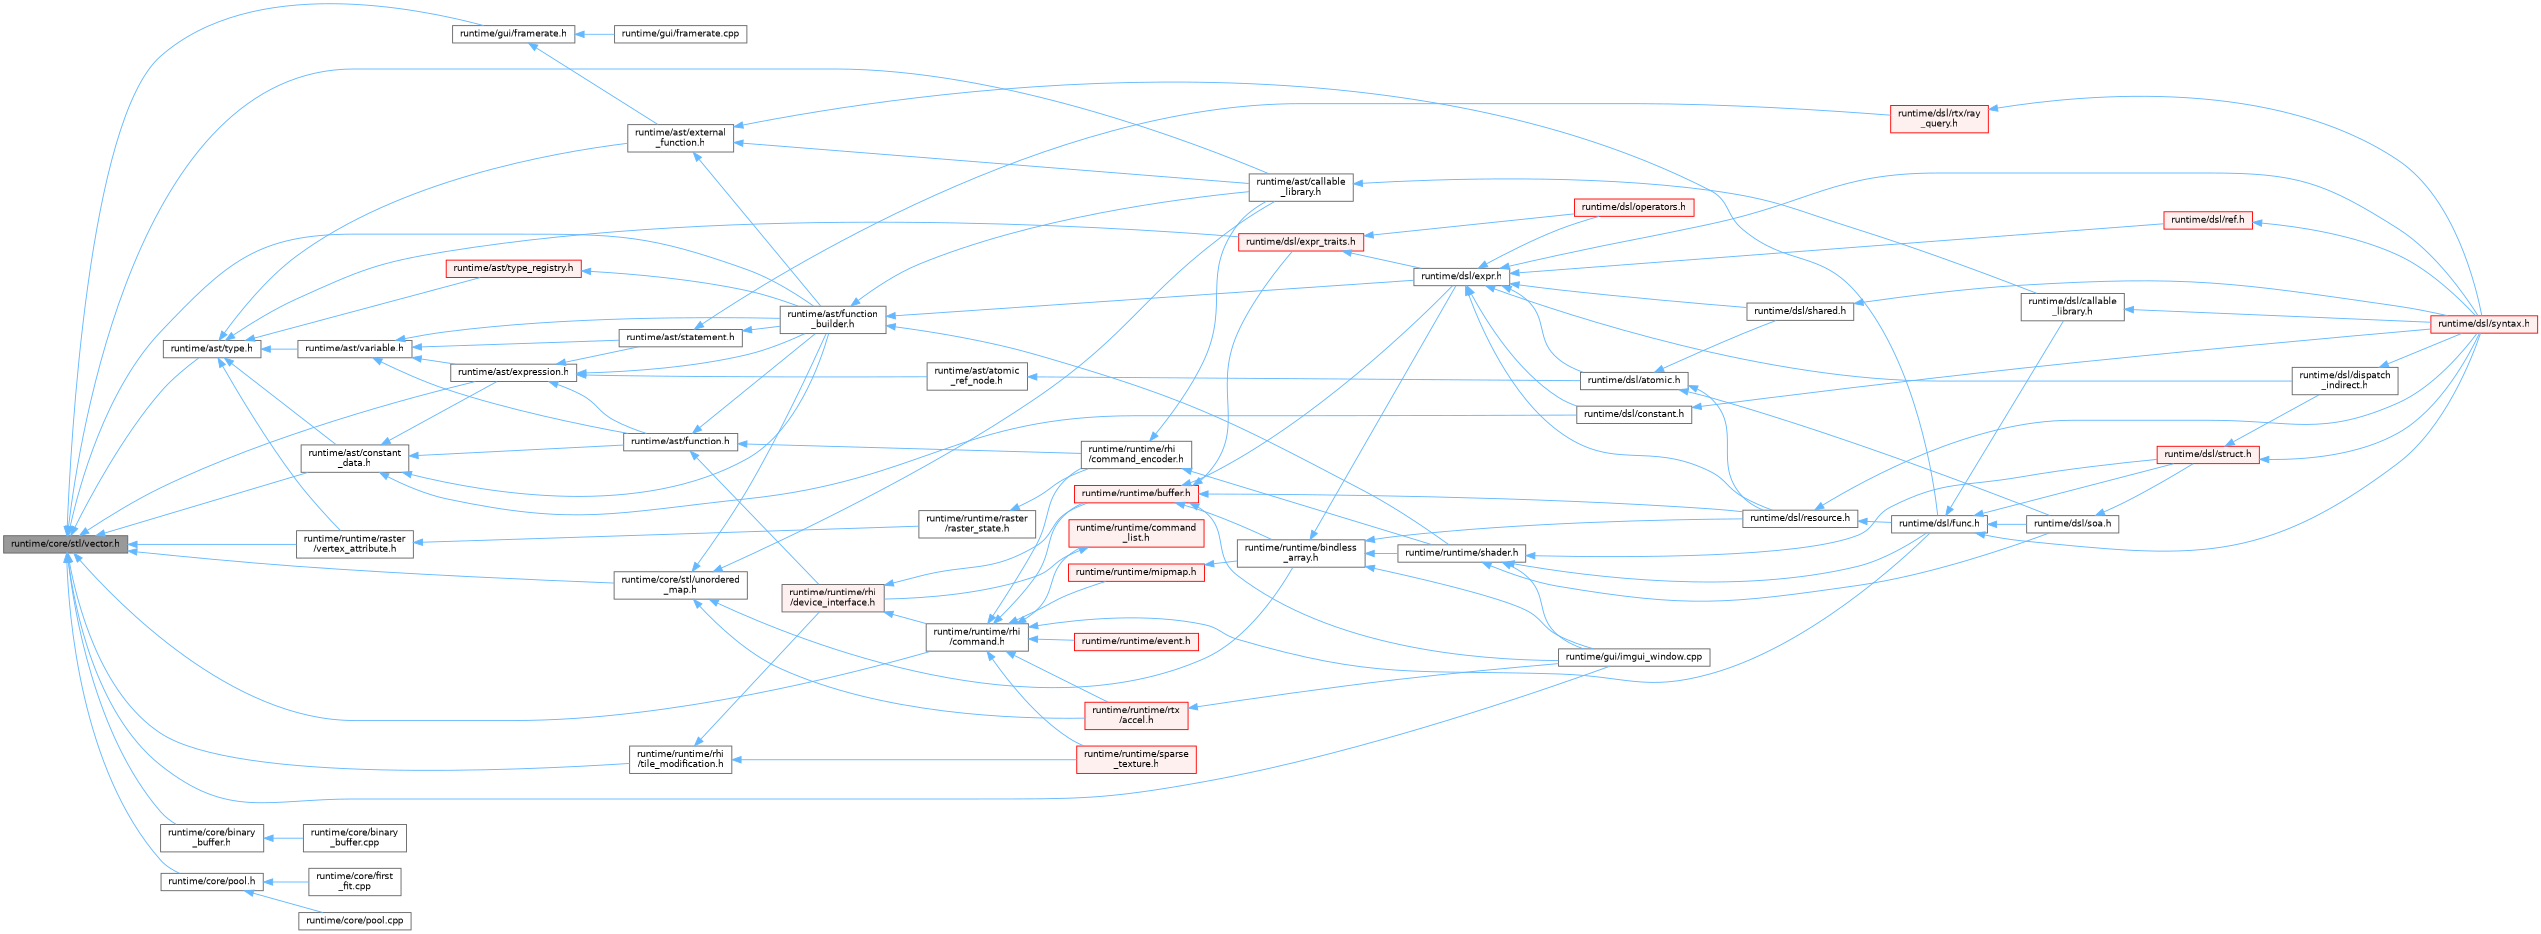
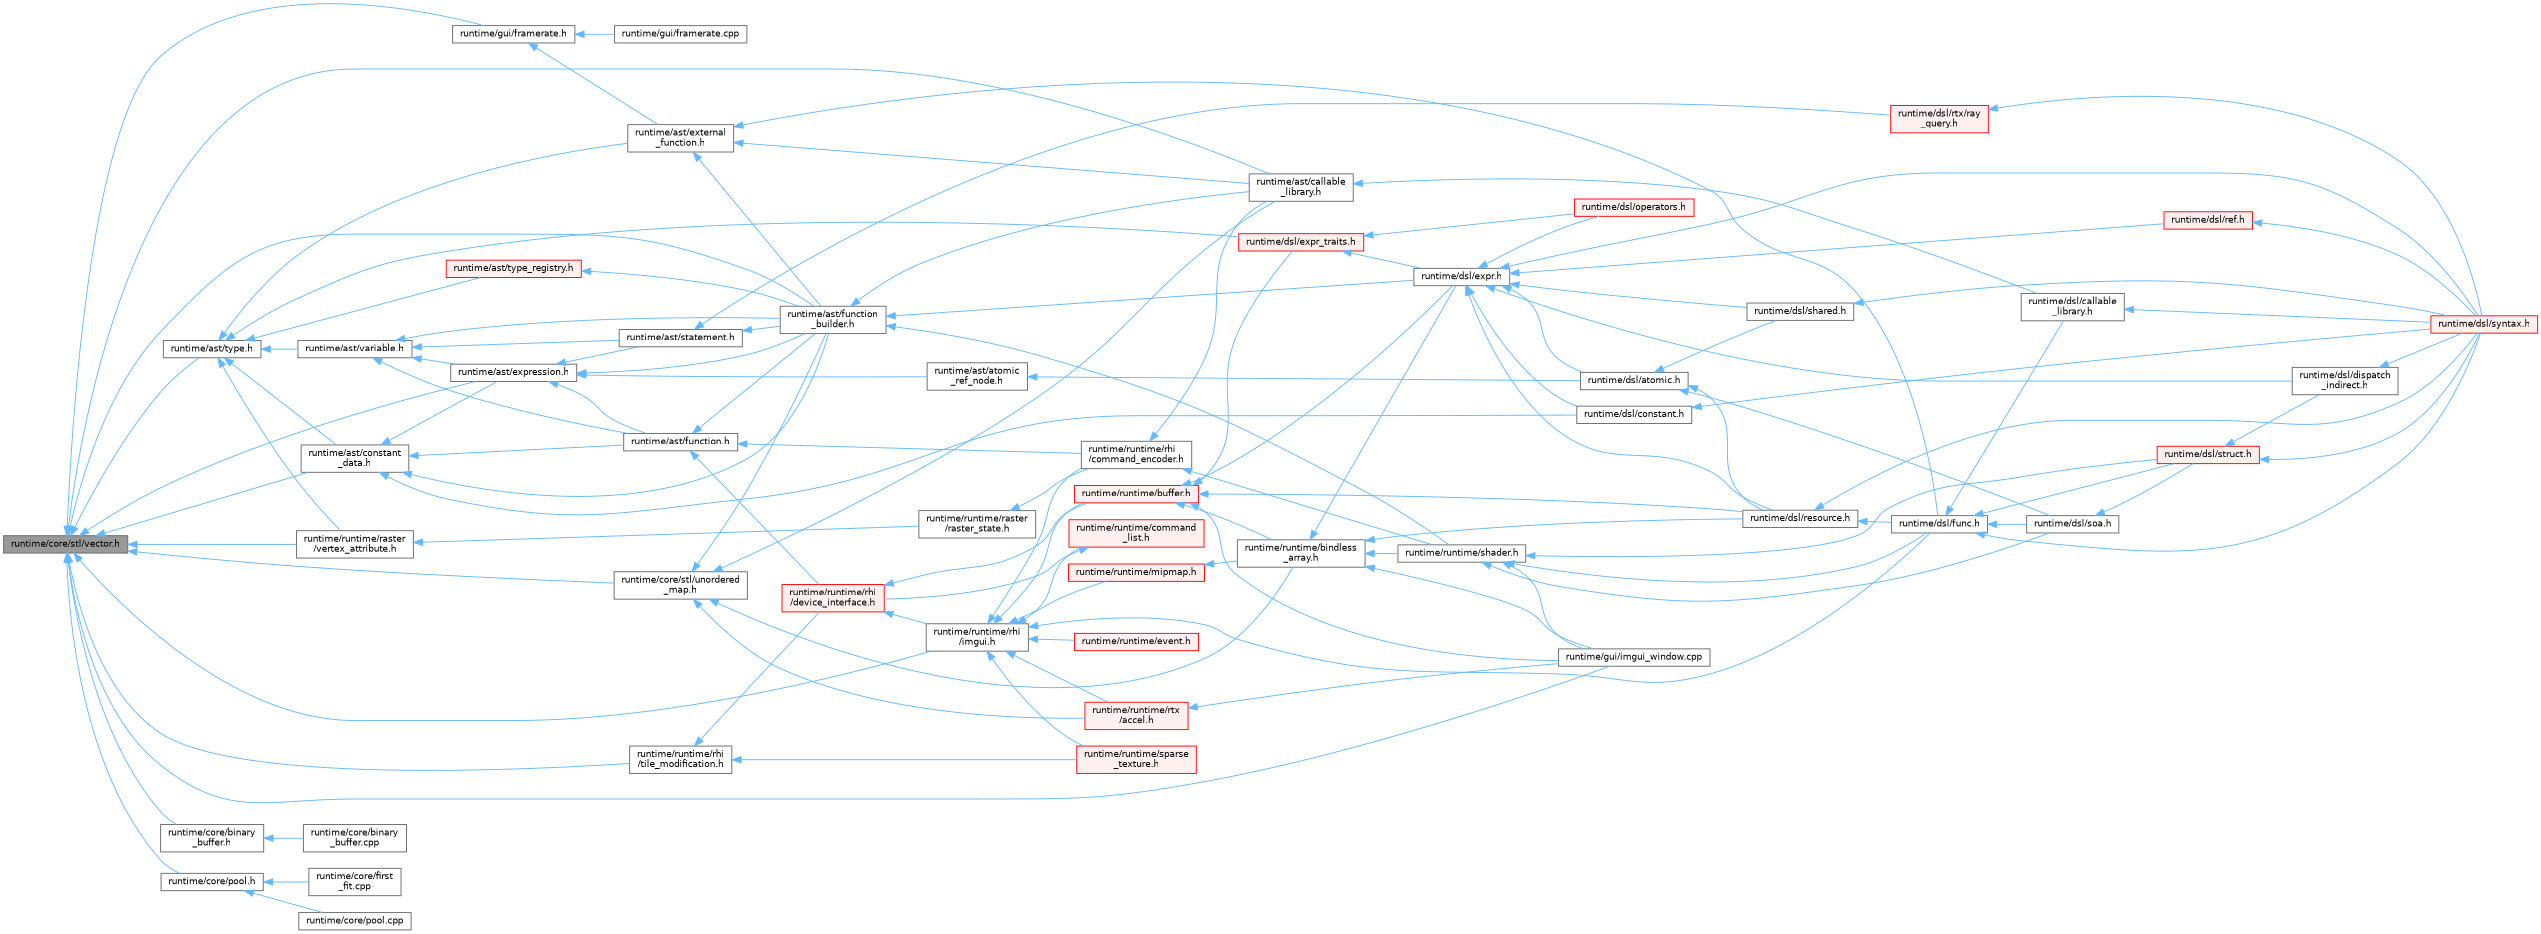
  digraph {
    rankdir=LR
    node [color=grey40 fillcolor=white fontname=Helvetica fontsize=10 shape=box style=filled]
    edge [color=steelblue1 dir=back fontname=Helvetica fontsize=10 labelfontname=Helvetica labelfontsize=10 style=solid]
    n1 [color=gray40 fillcolor=grey60 fontcolor=black height=0.2 label="runtime/core/stl/vector.h" width=0.4]
    n2 [height=0.2 label="runtime/ast/callable\l_library.h" width=0.4]
    n3 [height=0.2 label="runtime/ast/constant\l_data.h" width=0.4]
    n4 [height=0.2 label="runtime/ast/expression.h" width=0.4]
    n5 [height=0.2 label="runtime/ast/function\l_builder.h" width=0.4]
    n6 [height=0.2 label="runtime/gui/imgui_window.cpp" width=0.4]
    n7 [height=0.2 label="runtime/ast/type.h" width=0.4]
    n8 [height=0.2 label="runtime/runtime/raster\l/vertex_attribute.h" width=0.4]
    n9 [height=0.2 label="runtime/core/binary\l_buffer.h" width=0.4]
    n10 [height=0.2 label="runtime/core/pool.h" width=0.4]
    n11 [height=0.2 label="runtime/core/stl/unordered\l_map.h" width=0.4]
    n12 [height=0.2 label="runtime/gui/framerate.h" width=0.4]
-   n13 [height=0.2 label="runtime/runtime/rhi\l/command.h" width=0.4]
+   n13 [height=0.2 label="runtime/runtime/rhi\l/imgui.h" width=0.4]
    n14 [height=0.2 label="runtime/runtime/rhi\l/tile_modification.h" width=0.4]
    n15 [height=0.2 label="runtime/dsl/callable\l_library.h" width=0.4]
    n16 [height=0.2 label="runtime/ast/function.h" width=0.4]
    n17 [height=0.2 label="runtime/dsl/constant.h" width=0.4]
    n18 [height=0.2 label="runtime/ast/atomic\l_ref_node.h" width=0.4]
    n19 [height=0.2 label="runtime/ast/statement.h" width=0.4]
    n20 [height=0.2 label="runtime/dsl/expr.h" width=0.4]
    n21 [height=0.2 label="runtime/runtime/shader.h" width=0.4]
    n22 [height=0.2 label="runtime/ast/external\l_function.h" width=0.4]
    n23 [height=0.2 label="runtime/dsl/func.h" width=0.4]
    n24 [color=red fillcolor="#FFF0F0" height=0.2 label="runtime/dsl/expr_traits.h" width=0.4]
    n25 [color=red fillcolor="#FFF0F0" height=0.2 label="runtime/ast/type_registry.h" width=0.4]
    n26 [height=0.2 label="runtime/ast/variable.h" width=0.4]
    n27 [height=0.2 label="runtime/runtime/raster\l/raster_state.h" width=0.4]
    n28 [height=0.2 label="runtime/core/binary\l_buffer.cpp" width=0.4]
    n29 [height=0.2 label="runtime/core/first\l_fit.cpp" width=0.4]
    n30 [height=0.2 label="runtime/core/pool.cpp" width=0.4]
    n31 [height=0.2 label="runtime/runtime/bindless\l_array.h" width=0.4]
    n32 [color=red fillcolor="#FFF0F0" height=0.2 label="runtime/runtime/rtx\l/accel.h" width=0.4]
    n33 [height=0.2 label="runtime/gui/framerate.cpp" width=0.4]
    n34 [height=0.2 label="runtime/runtime/rhi\l/command_encoder.h" width=0.4]
    n35 [color=red fillcolor="#FFF0F0" height=0.2 label="runtime/runtime/buffer.h" width=0.4]
    n36 [color=red fillcolor="#FFF0F0" height=0.2 label="runtime/runtime/command\l_list.h" width=0.4]
    n37 [color=red fillcolor="#FFF0F0" height=0.2 label="runtime/runtime/event.h" width=0.4]
    n38 [color=red fillcolor="#FFF0F0" height=0.2 label="runtime/runtime/mipmap.h" width=0.4]
    n39 [color=red fillcolor="#FFF0F0" height=0.2 label="runtime/runtime/sparse\l_texture.h" width=0.4]
-   n40 [fillcolor="#FFF0F0" height=0.2 label="runtime/runtime/rhi\l/device_interface.h" width=0.4]
+   n40 [color=red fillcolor="#FFF0F0" height=0.2 label="runtime/runtime/rhi\l/device_interface.h" width=0.4]
    n41 [color=red fillcolor="#FFF0F0" height=0.2 label="runtime/dsl/syntax.h" width=0.4]
    n42 [height=0.2 label="runtime/dsl/atomic.h" width=0.4]
    n43 [color=red fillcolor="#FFF0F0" height=0.2 label="runtime/dsl/rtx/ray\l_query.h" width=0.4]
    n44 [height=0.2 label="runtime/dsl/resource.h" width=0.4]
    n45 [height=0.2 label="runtime/dsl/soa.h" width=0.4]
    n46 [height=0.2 label="runtime/dsl/shared.h" width=0.4]
    n47 [color=red fillcolor="#FFF0F0" height=0.2 label="runtime/dsl/struct.h" width=0.4]
    n48 [height=0.2 label="runtime/dsl/dispatch\l_indirect.h" width=0.4]
    n49 [color=red fillcolor="#FFF0F0" height=0.2 label="runtime/dsl/operators.h" width=0.4]
    n50 [color=red fillcolor="#FFF0F0" height=0.2 label="runtime/dsl/ref.h" width=0.4]
    n1 -> n2
    n1 -> n3
    n1 -> n4
    n1 -> n5
    n1 -> n6
    n1 -> n7
    n1 -> n8
    n1 -> n9
    n1 -> n10
    n1 -> n11
    n1 -> n12
    n1 -> n13
    n1 -> n14
    n2 -> n15
    n3 -> n4
    n3 -> n5
    n3 -> n16
    n3 -> n17
    n4 -> n5
    n4 -> n16
    n4 -> n18
    n4 -> n19
    n5 -> n2
    n5 -> n20
    n5 -> n21
    n7 -> n3
    n7 -> n8
    n7 -> n22
    n7 -> n24
    n7 -> n25
    n7 -> n26
    n8 -> n27
    n9 -> n28
    n10 -> n29
    n10 -> n30
    n11 -> n2
    n11 -> n5
    n11 -> n31
    n11 -> n32
    n12 -> n22
    n12 -> n33
    n13 -> n23
    n13 -> n32
    n13 -> n34
    n13 -> n35
    n13 -> n36
    n13 -> n37
    n13 -> n38
    n13 -> n39
    n14 -> n39
    n14 -> n40
    n15 -> n41
    n16 -> n5
    n16 -> n34
    n16 -> n40
    n17 -> n41
    n18 -> n42
    n19 -> n5
    n19 -> n43
    n20 -> n17
    n20 -> n41
    n20 -> n42
    n20 -> n44
    n20 -> n46
    n20 -> n48
    n20 -> n49
    n20 -> n50
    n21 -> n6
    n21 -> n23
    n21 -> n45
    n21 -> n47
    n22 -> n2
    n22 -> n5
    n22 -> n23
    n23 -> n15
    n23 -> n41
    n23 -> n45
    n23 -> n47
    n24 -> n20
    n24 -> n49
    n25 -> n5
    n26 -> n4
    n26 -> n5
    n26 -> n16
    n26 -> n19
    n27 -> n34
    n31 -> n6
    n31 -> n20
    n31 -> n21
    n31 -> n44
    n32 -> n6
    n34 -> n2
    n34 -> n21
    n35 -> n6
    n35 -> n20
    n35 -> n24
    n35 -> n31
    n35 -> n44
    n36 -> n40
    n38 -> n31
    n40 -> n13
    n40 -> n35
    n42 -> n44
    n42 -> n45
    n42 -> n46
    n43 -> n41
    n44 -> n23
    n44 -> n41
    n45 -> n47
    n46 -> n41
    n47 -> n41
    n47 -> n48
    n48 -> n41
    n50 -> n41
  }
